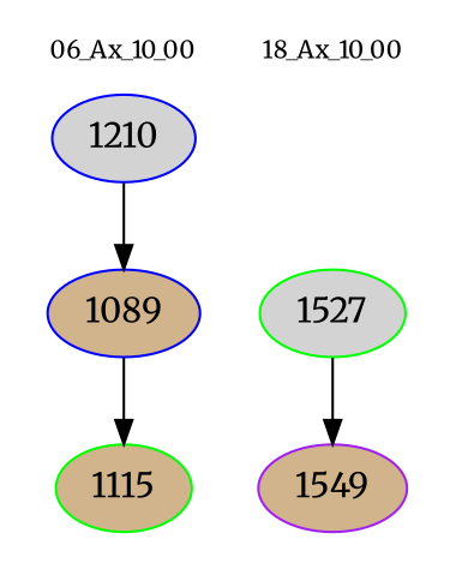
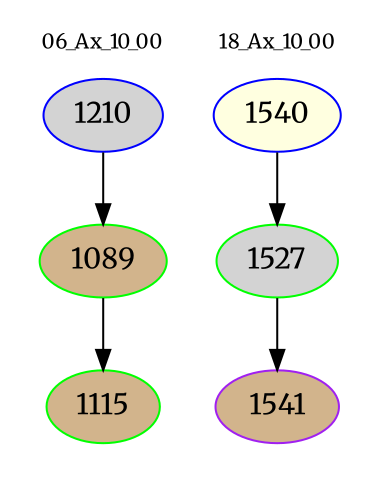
  digraph {
    fontname=Merriweather
    node [color=green fillcolor=tan fontname=Merriweather style=filled]
    edge [color=black fontname=Merriweather]
    n1 [color=blue fillcolor=lightgrey label=1210]
-   n2 [color=blue label=1089]
+   n2 [label=1089]
    n3 [label=1115]
+   n4 [color=blue fillcolor=lightyellow label=1540]
    n5 [fillcolor=lightgrey label=1527]
-   n6 [color=purple label=1549]
+   n6 [color=purple label=1541]
    subgraph cluster_1 {
      color=white
      fontsize=10
      label="06_Ax_10_00"
      n1
      n2
      n3
    }
    subgraph cluster_2 {
      color=white
      fontsize=10
      label="18_Ax_10_00"
+     n4
      n5
      n6
    }
    n1 -> n2
    n2 -> n3
+   n4 -> n5
    n5 -> n6
  }
